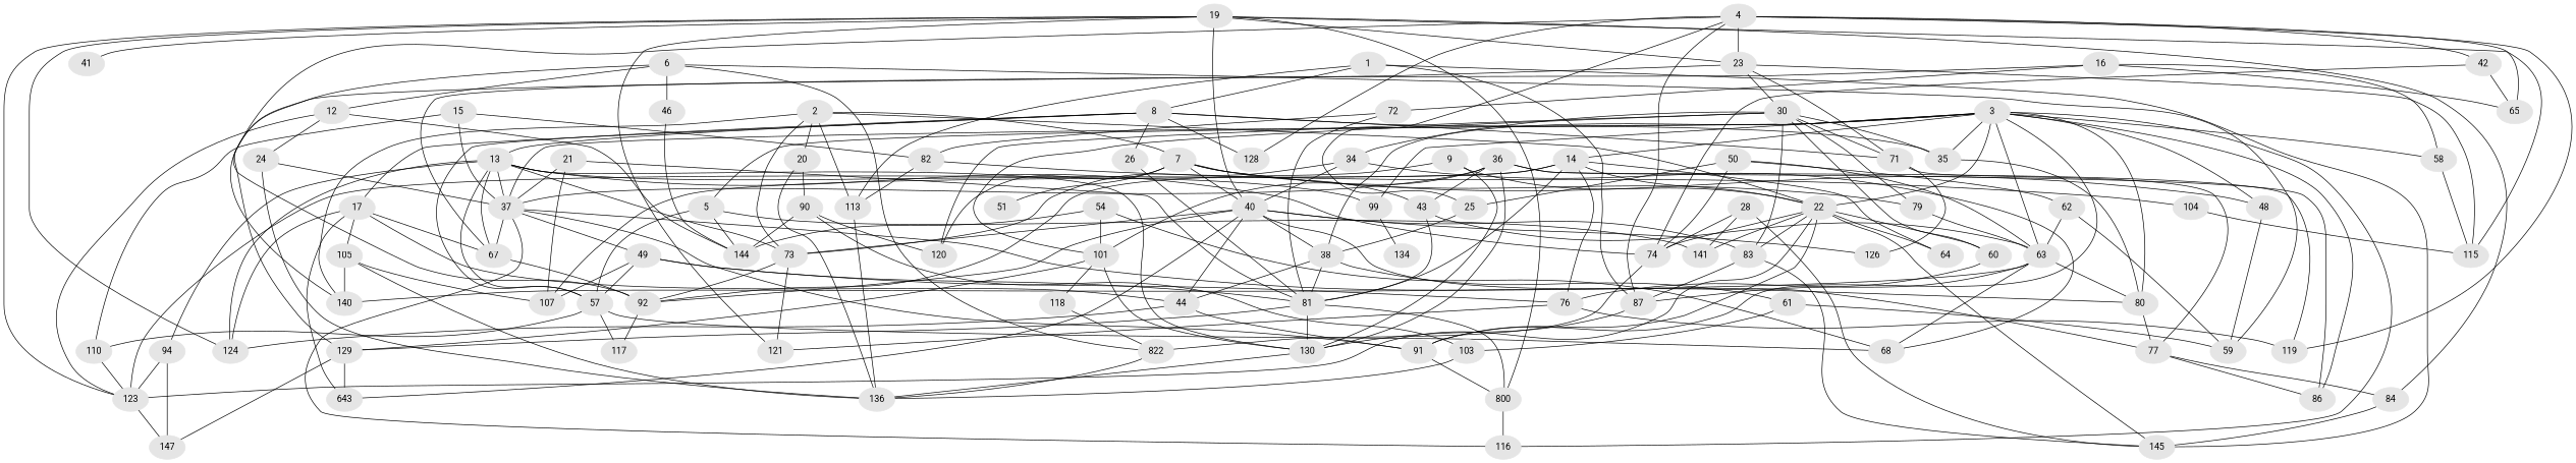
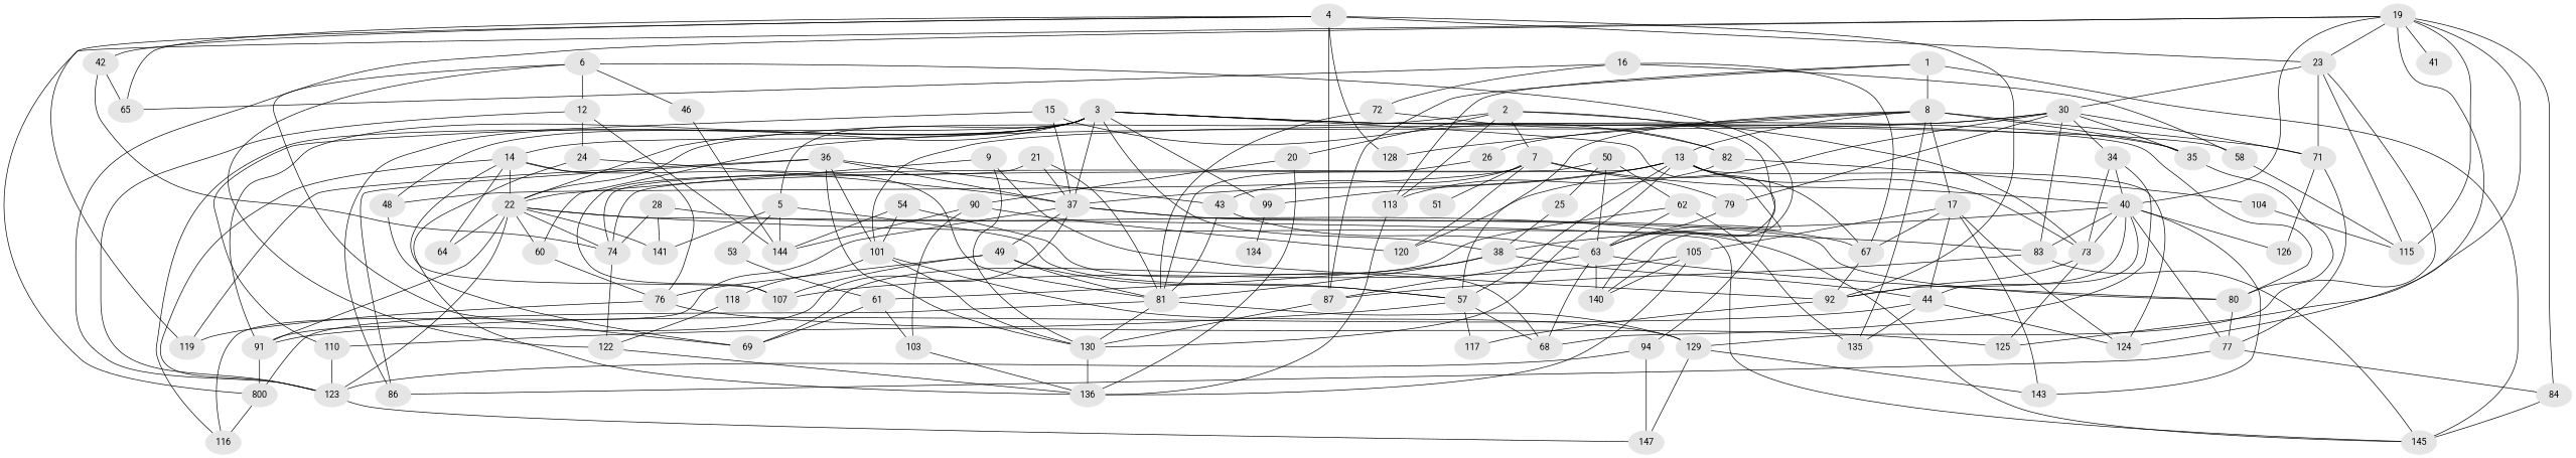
  graph {
    fontname=Roboto
    node [color=gray90 fontname=Roboto style=filled]
    edge [fontname=Roboto]
    1 [super="+11"]
    8 [super="+142+137"]
    87
    113
    145
    35
    128
    57 [super="+131"]
    13 [super="+33"]
    17 [super="+27"]
    26
    71
+   135
    130
    136
    2 [super="+34"]
    7 [super="+138+109"]
    20
    22 [super="+85+78"]
    73 [super="+89"]
    140
    n22 [label=48]
    40 [super="+139+80"]
    43 [super="+121"]
    51
    79
    120
    90
    141
    91 [super="+95"]
    74
    123 [super="+127"]
    64
    60
    83
    92
-   125 [label=121]
+   125
    3 [super="+32+88"]
    5
    14 [super="+47+146"]
    37 [super="+39"]
    38
    58
    63 [super="+66"]
    n45 [label=80]
    86
    99
    116
+   53
    144
    107
    76
    81 [super="+97"]
-   69 [label=59]
+   69
    67
    49
    44 [super="+111"]
    61
    115
    68
    77
    n62 [label=800]
    134
    4 [super="+29"]
    23 [super="+55"]
    25
    42
    65
    119
    30 [super="+114+52"]
    129
    117
    110
    6
    12
    46
-   122 [label=822]
+   122
    24
-   143 [label=643]
+   143
    126
    94
    124
    105
    9
    n85 [label=50]
    62
    147
    15
    82
    104
    16
    72
    19 [super="+48+98"]
    41
    84
    103
    21 [super="+75"]
    n98 [label=34 super="+59"]
    101 [super="+108"]
    28
    118
    36 [super="+45"]
    54
    1 -- 8
    1 -- 87
    1 -- 113
    1 -- 145 [weight=2]
    8 -- 35
    8 -- 128
    8 -- 57
    8 -- 13
    8 -- 17
    8 -- 26
    8 -- 71
+   8 -- 135
    87 -- 130
    113 -- 136
    35 -- n45
    57 -- 68
    57 -- 117
    57 -- 110
    13 -- 57
    13 -- 130
    13 -- 73
    13 -- 74
    13 -- 37
    13 -- 99
    13 -- 67
    13 -- 94
    13 -- 124
    17 -- 67
    17 -- 44
    17 -- 143
    17 -- 124
    17 -- 105
    26 -- 81
    71 -- 77
    71 -- 126
    130 -- 136
    2 -- 113
    2 -- 7
    2 -- 20
    2 -- 22
    2 -- 73
    2 -- 140
    7 -- n22
    7 -- 40
    7 -- 43
    7 -- 51 [weight=2]
    7 -- 79
    7 -- 120
    20 -- 136
    20 -- 90
    22 -- 145
    22 -- 141
    22 -- 91
    22 -- 74
    22 -- 123
    22 -- 64
    22 -- 60
    22 -- 83
    73 -- 92
    73 -- 125
    n22 -- 69
    40 -- 73
    40 -- 83
    40 -- 92 [weight=2]
    40 -- 38
    40 -- 44
    40 -- 77 [weight=2]
    40 -- 143
    40 -- 126
    43 -- 63
    43 -- 81 [weight=2]
    79 -- 63
    90 -- 120
    90 -- 144
    90 -- 103
    91 -- n62
    74 -- 122
    123 -- 147
    60 -- 76
    83 -- 87
    83 -- 145
    92 -- 117
    3 -- 35
    3 -- 22
    3 -- n22
    3 -- 91
    3 -- 5
    3 -- 14
    3 -- 37
    3 -- 38
    3 -- 58
    3 -- 63
    3 -- n45
    3 -- 86
    3 -- 99
    3 -- 116
    5 -- 57
    5 -- 141
+   5 -- 53
    5 -- 144
    14 -- 22
    14 -- 123
    14 -- 64
    14 -- 107
    14 -- 76
    14 -- 81
    37 -- 91
    37 -- n45
    37 -- 116
    37 -- 67
    37 -- 49
    38 -- 81
    38 -- 44
    38 -- 61
    58 -- 115
    63 -- 87
    63 -- 140
    63 -- n45
    63 -- 68
    n45 -- 77
    99 -- 134
+   53 -- 61
    76 -- 125
    76 -- 119
    81 -- 130
    81 -- n62
    81 -- 129
    67 -- 92
    49 -- 57
    49 -- 107
    49 -- 76
    49 -- 81
+   44 -- 135
    44 -- 91
    44 -- 124
    61 -- 69
    61 -- 103
    77 -- 86
    77 -- 84
    n62 -- 116
    4 -- 87
    4 -- 128
    4 -- 92
    4 -- 23 [weight=2]
-   4 -- 25
    4 -- 42
    4 -- 65
    4 -- 119
    23 -- 71
    23 -- 115
    23 -- 30
    23 -- 129
    25 -- 38
    42 -- 74
    42 -- 65
    30 -- 35
    30 -- 71
    30 -- 79
    30 -- 120
    30 -- 60
    30 -- 83
    30 -- n98
    30 -- 101
    129 -- 143
    129 -- 147
    110 -- 123
    6 -- 140
    6 -- 69
    6 -- 12
    6 -- 46
    6 -- 122
    12 -- 123
    12 -- 144
    12 -- 24
    46 -- 144
    122 -- 136
    24 -- 136
    24 -- 37
    94 -- 123
    94 -- 147
    105 -- 136
    105 -- 140
    105 -- 107
    9 -- 130
    9 -- 22
    9 -- 92
    n85 -- 74
    n85 -- 63
    n85 -- 25
    n85 -- 62
+   62 -- 135
    62 -- 63
    62 -- 69
    15 -- 37
    15 -- 110
    15 -- 82
    82 -- 113
    82 -- 104
    104 -- 115
    16 -- 58
    16 -- 67
    16 -- 65
    16 -- 72
    72 -- 81
    72 -- 82
    19 -- 40
    19 -- 123
    19 -- 125
    19 -- 115
    19 -- n62
    19 -- 23
    19 -- 124
    19 -- 41
    19 -- 84
    84 -- 145
    103 -- 136
    21 -- 37
    21 -- 107
    21 -- 81
    n98 -- 73
    n98 -- 40
    n98 -- 68
    101 -- 130
    101 -- 129
    101 -- 118
    28 -- 145
    28 -- 141
    28 -- 74
    118 -- 122
    36 -- 130
    36 -- 43
    36 -- 37
    36 -- 86
    36 -- 119
    36 -- 101
    54 -- 144
    54 -- 68
    54 -- 101
  }
